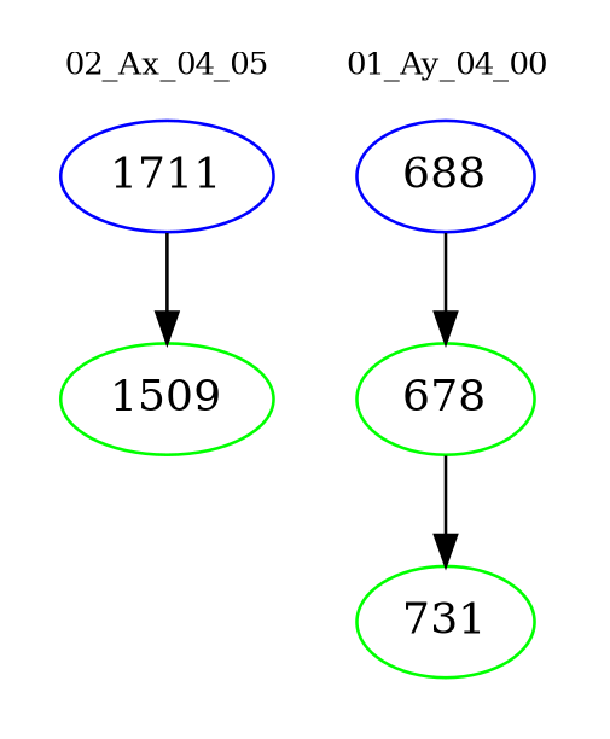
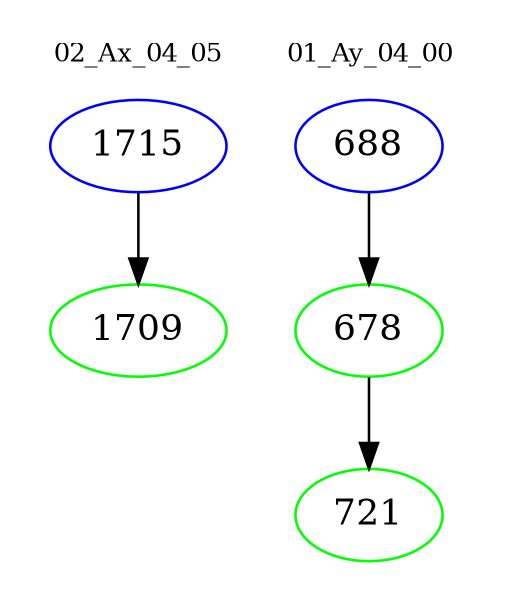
  digraph {
    node [color=green]
    edge [color=black]
-   n1 [color=blue label=1711]
-   n2 [label=1509]
+   n1 [color=blue label=1715]
+   n2 [label=1709]
    n3 [color=blue label=688]
    n4 [label=678]
-   n5 [label=731]
+   n5 [label=721]
    subgraph cluster_1 {
      color=white
      fontsize=10
      label="02_Ax_04_05"
      n1
      n2
    }
    subgraph cluster_2 {
      color=white
      fontsize=10
      label="01_Ay_04_00"
      n3
      n4
      n5
    }
    n1 -> n2
    n3 -> n4
    n4 -> n5
  }
